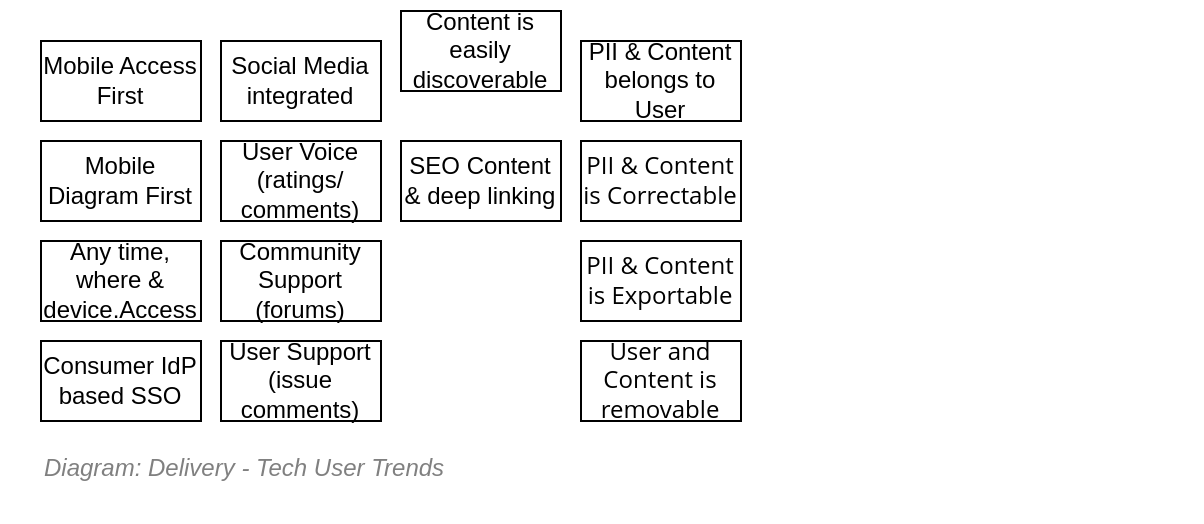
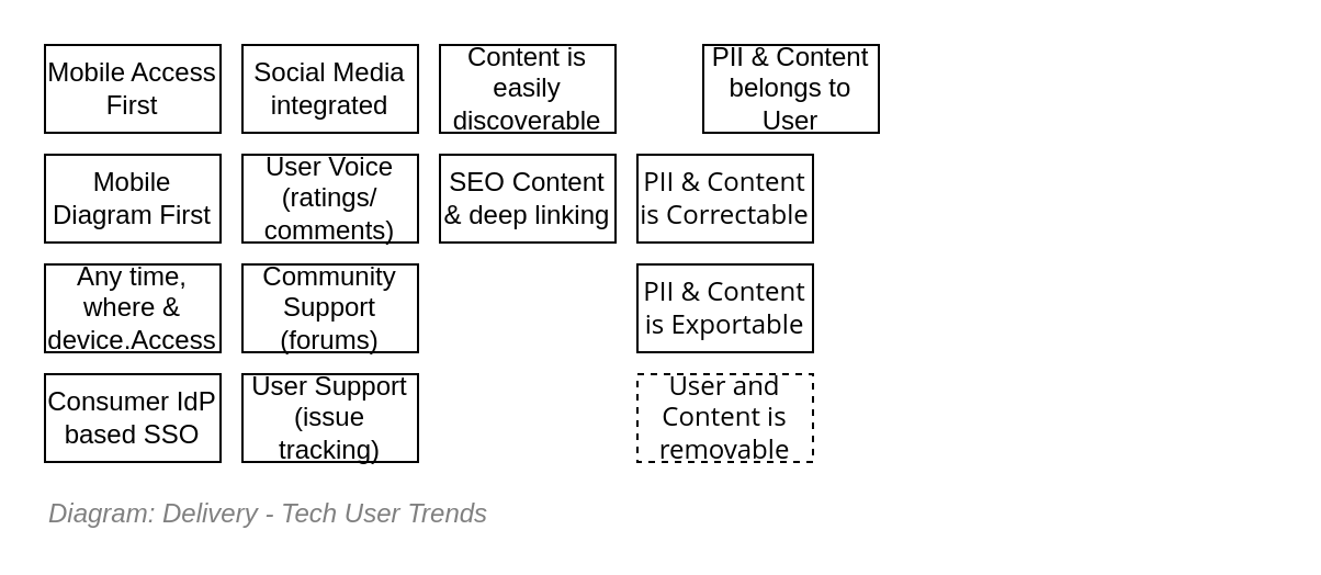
  <mxCell id="0" />
  <mxCell id="1" parent="0" />
  <mxCell id="2" value="&lt;font style=&quot;font-size: 12px&quot;&gt;Consumer IdP based SSO&lt;br style=&quot;font-size: 12px&quot;&gt;&lt;/font&gt;" style="rounded=0;whiteSpace=wrap;html=1;strokeWidth=1;fillColor=none;fontSize=12;align=center;horizontal=1;verticalAlign=middle;arcSize=6;container=0;absoluteArcSize=1;recursiveResize=0;" vertex="1" parent="1"><mxGeometry x="20" y="170" width="80" height="40" as="geometry" /></mxCell>
  <mxCell id="3" value="&lt;font style=&quot;font-size: 12px&quot;&gt;&lt;span style=&quot;font-family: &amp;quot;open sans&amp;quot;, arial, verdana; font-size: 12px;&quot;&gt;PII &amp;amp; Content is Exportable&lt;/span&gt;&lt;br style=&quot;font-size: 12px&quot;&gt;&lt;/font&gt;" style="rounded=0;whiteSpace=wrap;html=1;strokeWidth=1;fillColor=none;fontSize=12;align=center;horizontal=1;verticalAlign=middle;arcSize=6;container=0;absoluteArcSize=1;recursiveResize=0;labelBackgroundColor=none;" vertex="1" parent="1"><mxGeometry x="290" y="120" width="80" height="40" as="geometry" /></mxCell>
- <mxCell id="4" value="&lt;font style=&quot;font-size: 12px&quot;&gt;&lt;font style=&quot;font-size: 12px&quot;&gt;PII &amp;amp; Content belongs to User&lt;/font&gt;&lt;br style=&quot;font-size: 12px&quot;&gt;&lt;/font&gt;" style="rounded=0;whiteSpace=wrap;html=1;strokeWidth=1;fillColor=none;fontSize=12;align=center;horizontal=1;verticalAlign=middle;arcSize=6;container=0;absoluteArcSize=1;recursiveResize=0;" vertex="1" parent="1"><mxGeometry x="290" y="20" width="80" height="40" as="geometry" /></mxCell>
+ <mxCell id="4" value="&lt;font style=&quot;font-size: 12px&quot;&gt;&lt;font style=&quot;font-size: 12px&quot;&gt;PII &amp;amp; Content belongs to User&lt;/font&gt;&lt;br style=&quot;font-size: 12px&quot;&gt;&lt;/font&gt;" style="rounded=0;whiteSpace=wrap;html=1;strokeWidth=1;fillColor=none;fontSize=12;align=center;horizontal=1;verticalAlign=middle;arcSize=6;container=0;absoluteArcSize=1;recursiveResize=0;" vertex="1" parent="1"><mxGeometry x="320" y="20" width="80" height="40" as="geometry" /></mxCell>
  <mxCell id="5" value="&lt;font style=&quot;font-size: 12px&quot;&gt;Mobile Access First&lt;br style=&quot;font-size: 12px&quot;&gt;&lt;/font&gt;" style="rounded=0;whiteSpace=wrap;html=1;fontFamily=Helvetica;fontSize=12;align=center;strokeWidth=1;fillColor=none;recursiveResize=0;container=0;arcSize=6;absoluteArcSize=1;" vertex="1" parent="1"><mxGeometry x="20" y="20" width="80" height="40" as="geometry" /></mxCell>
  <mxCell id="6" value="&lt;font style=&quot;font-size: 12px&quot;&gt;User Voice (ratings/ comments)&lt;br style=&quot;font-size: 12px&quot;&gt;&lt;/font&gt;" style="rounded=0;whiteSpace=wrap;html=1;strokeWidth=1;fillColor=none;fontSize=12;align=center;horizontal=1;verticalAlign=middle;arcSize=6;container=0;absoluteArcSize=1;recursiveResize=0;" vertex="1" parent="1"><mxGeometry x="110" y="70" width="80" height="40" as="geometry" /></mxCell>
  <mxCell id="7" value="&lt;font style=&quot;font-size: 12px&quot;&gt;Any time, where &amp;amp; device.Access&lt;br style=&quot;font-size: 12px&quot;&gt;&lt;/font&gt;" style="rounded=0;whiteSpace=wrap;html=1;strokeWidth=1;fillColor=none;fontSize=12;align=center;horizontal=1;verticalAlign=middle;arcSize=6;container=0;absoluteArcSize=1;recursiveResize=0;" vertex="1" parent="1"><mxGeometry x="20" y="120" width="80" height="40" as="geometry" /></mxCell>
  <mxCell id="8" value="&lt;font style=&quot;font-size: 12px&quot;&gt;SEO Content &amp;amp; deep linking&lt;br style=&quot;font-size: 12px&quot;&gt;&lt;/font&gt;" style="rounded=0;whiteSpace=wrap;html=1;strokeWidth=1;fillColor=none;fontSize=12;align=center;horizontal=1;verticalAlign=middle;arcSize=6;container=0;absoluteArcSize=1;recursiveResize=0;" vertex="1" parent="1"><mxGeometry x="200" y="70" width="80" height="40" as="geometry" /></mxCell>
- <mxCell id="9" value="&lt;font style=&quot;font-size: 12px&quot;&gt;&lt;span style=&quot;font-family: &amp;quot;open sans&amp;quot;, arial, verdana; font-size: 12px;&quot;&gt;User and Content is removable&lt;/span&gt;&lt;br style=&quot;font-size: 12px&quot;&gt;&lt;/font&gt;" style="rounded=0;whiteSpace=wrap;html=1;strokeWidth=1;fillColor=none;fontSize=12;align=center;horizontal=1;verticalAlign=middle;arcSize=6;container=0;absoluteArcSize=1;recursiveResize=0;labelBackgroundColor=none;" vertex="1" parent="1"><mxGeometry x="290" y="170" width="80" height="40" as="geometry" /></mxCell>
- <mxCell id="10" value="&lt;font style=&quot;font-size: 12px&quot;&gt;Content is easily discoverable&lt;br style=&quot;font-size: 12px&quot;&gt;&lt;/font&gt;" style="rounded=0;whiteSpace=wrap;html=1;strokeWidth=1;fillColor=none;fontSize=12;align=center;horizontal=1;verticalAlign=middle;arcSize=6;container=0;absoluteArcSize=1;recursiveResize=0;" vertex="1" parent="1"><mxGeometry x="200" y="5" width="80" height="40" as="geometry" /></mxCell>
- <mxCell id="11" value="&lt;font style=&quot;font-size: 12px&quot;&gt;User Support (issue comments)&lt;br style=&quot;font-size: 12px&quot;&gt;&lt;/font&gt;" style="rounded=0;whiteSpace=wrap;html=1;strokeWidth=1;fillColor=none;fontSize=12;align=center;horizontal=1;verticalAlign=middle;arcSize=6;container=0;absoluteArcSize=1;recursiveResize=0;" vertex="1" parent="1"><mxGeometry x="110" y="170" width="80" height="40" as="geometry" /></mxCell>
+ <mxCell id="9" value="&lt;font style=&quot;font-size: 12px&quot;&gt;&lt;span style=&quot;font-family: &amp;quot;open sans&amp;quot;, arial, verdana; font-size: 12px;&quot;&gt;User and Content is removable&lt;/span&gt;&lt;br style=&quot;font-size: 12px&quot;&gt;&lt;/font&gt;" style="rounded=0;whiteSpace=wrap;html=1;strokeWidth=1;fillColor=none;fontSize=12;align=center;horizontal=1;verticalAlign=middle;arcSize=6;container=0;absoluteArcSize=1;recursiveResize=0;labelBackgroundColor=none;dashed=1;" vertex="1" parent="1"><mxGeometry x="290" y="170" width="80" height="40" as="geometry" /></mxCell>
+ <mxCell id="10" value="&lt;font style=&quot;font-size: 12px&quot;&gt;Content is easily discoverable&lt;br style=&quot;font-size: 12px&quot;&gt;&lt;/font&gt;" style="rounded=0;whiteSpace=wrap;html=1;strokeWidth=1;fillColor=none;fontSize=12;align=center;horizontal=1;verticalAlign=middle;arcSize=6;container=0;absoluteArcSize=1;recursiveResize=0;" vertex="1" parent="1"><mxGeometry x="200" y="20" width="80" height="40" as="geometry" /></mxCell>
+ <mxCell id="11" value="&lt;font style=&quot;font-size: 12px&quot;&gt;User Support (issue tracking)&lt;br style=&quot;font-size: 12px&quot;&gt;&lt;/font&gt;" style="rounded=0;whiteSpace=wrap;html=1;strokeWidth=1;fillColor=none;fontSize=12;align=center;horizontal=1;verticalAlign=middle;arcSize=6;container=0;absoluteArcSize=1;recursiveResize=0;" vertex="1" parent="1"><mxGeometry x="110" y="170" width="80" height="40" as="geometry" /></mxCell>
  <mxCell id="12" value="&lt;font style=&quot;font-size: 12px&quot;&gt;Community Support (forums)&lt;br style=&quot;font-size: 12px&quot;&gt;&lt;/font&gt;" style="rounded=0;whiteSpace=wrap;html=1;strokeWidth=1;fillColor=none;fontSize=12;align=center;horizontal=1;verticalAlign=middle;arcSize=6;container=0;absoluteArcSize=1;recursiveResize=0;" vertex="1" parent="1"><mxGeometry x="110" y="120" width="80" height="40" as="geometry" /></mxCell>
  <mxCell id="13" value="&lt;font style=&quot;font-size: 12px&quot;&gt;Social Media integrated&lt;br style=&quot;font-size: 12px&quot;&gt;&lt;/font&gt;" style="rounded=0;whiteSpace=wrap;html=1;strokeWidth=1;fillColor=none;fontSize=12;align=center;horizontal=1;verticalAlign=middle;arcSize=6;container=0;absoluteArcSize=1;recursiveResize=0;" vertex="1" parent="1"><mxGeometry x="110" y="20" width="80" height="40" as="geometry" /></mxCell>
  <mxCell id="14" value="&lt;font style=&quot;font-size: 12px&quot;&gt;Mobile Diagram First&lt;br style=&quot;font-size: 12px&quot;&gt;&lt;/font&gt;" style="rounded=0;whiteSpace=wrap;html=1;strokeWidth=1;fillColor=none;fontSize=12;align=center;horizontal=1;verticalAlign=middle;arcSize=6;container=0;absoluteArcSize=1;recursiveResize=0;" vertex="1" parent="1"><mxGeometry x="20" y="70" width="80" height="40" as="geometry" /></mxCell>
  <mxCell id="15" value="&lt;font style=&quot;font-size: 12px&quot;&gt;&lt;span style=&quot;font-family: &amp;quot;open sans&amp;quot;, arial, verdana; font-size: 12px;&quot;&gt;PII &amp;amp; Content is Correctable&lt;/span&gt;&lt;br style=&quot;font-size: 12px&quot;&gt;&lt;/font&gt;" style="rounded=0;whiteSpace=wrap;html=1;strokeWidth=1;fillColor=none;fontSize=12;align=center;horizontal=1;verticalAlign=middle;arcSize=6;container=0;absoluteArcSize=1;recursiveResize=0;labelBackgroundColor=none;" vertex="1" parent="1"><mxGeometry x="290" y="70" width="80" height="40" as="geometry" /></mxCell>
  <mxCell id="16" value="&lt;font style=&quot;font-weight: normal&quot; size=&quot;1&quot;&gt;&lt;i style=&quot;font-size: 12px&quot;&gt;Diagram: Delivery - Tech User Trends&lt;/i&gt;&lt;/font&gt;" style="text;strokeColor=none;fillColor=none;html=1;fontSize=24;fontStyle=1;verticalAlign=middle;align=left;shadow=0;glass=0;comic=0;opacity=30;fontColor=#808080;" vertex="1" parent="1"><mxGeometry x="20" y="220" width="560" height="20" as="geometry" /></mxCell>
